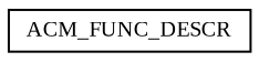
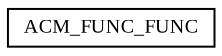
  digraph {
    rankdir=TB
    fontname="Liberation Serif"
-   n1 [color=black fillcolor=white fontname="Liberation Serif" fontsize=10 height=0.2 label=ACM_FUNC_DESCR shape=record style=filled width=0.4]
+   n1 [color=black fillcolor=white fontname="Liberation Serif" fontsize=10 height=0.2 label=ACM_FUNC_FUNC shape=record style=filled width=0.4]
  }
